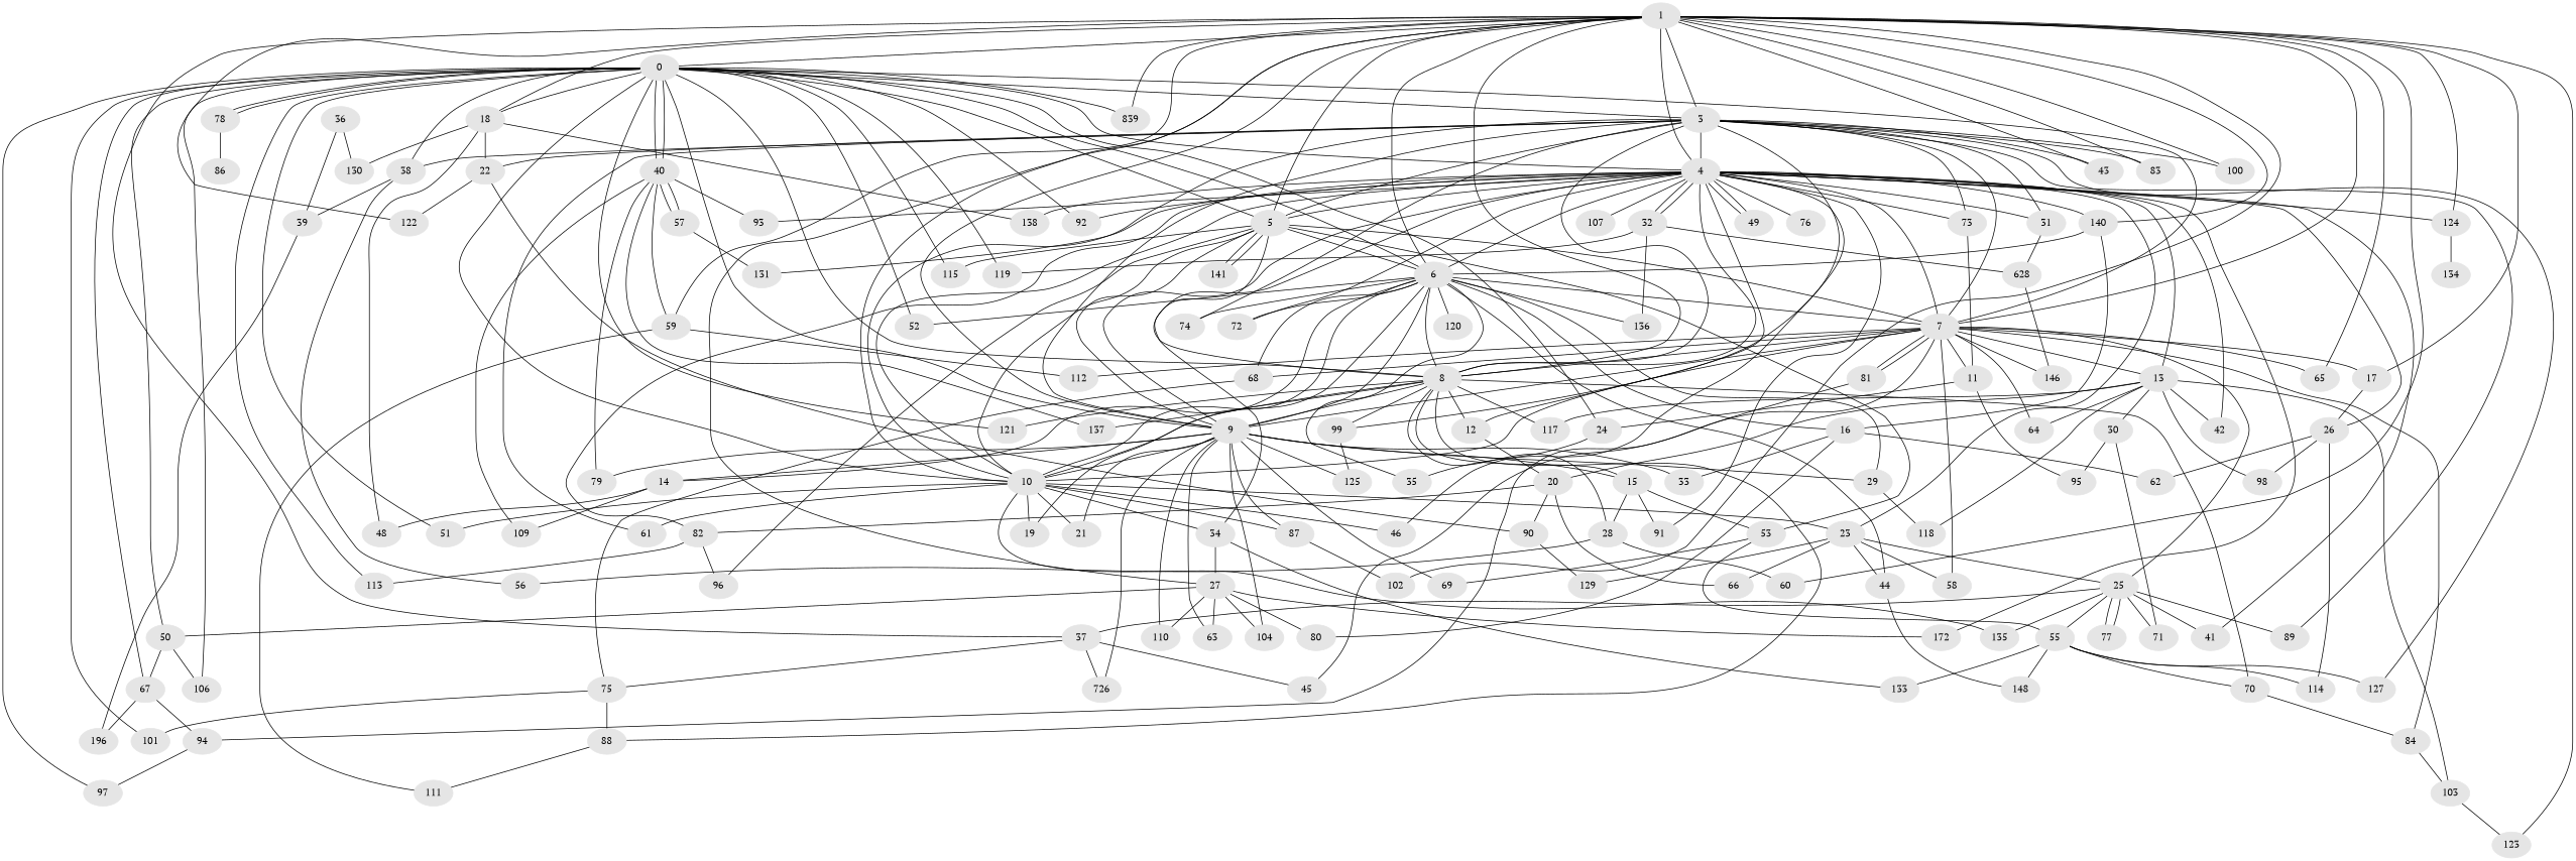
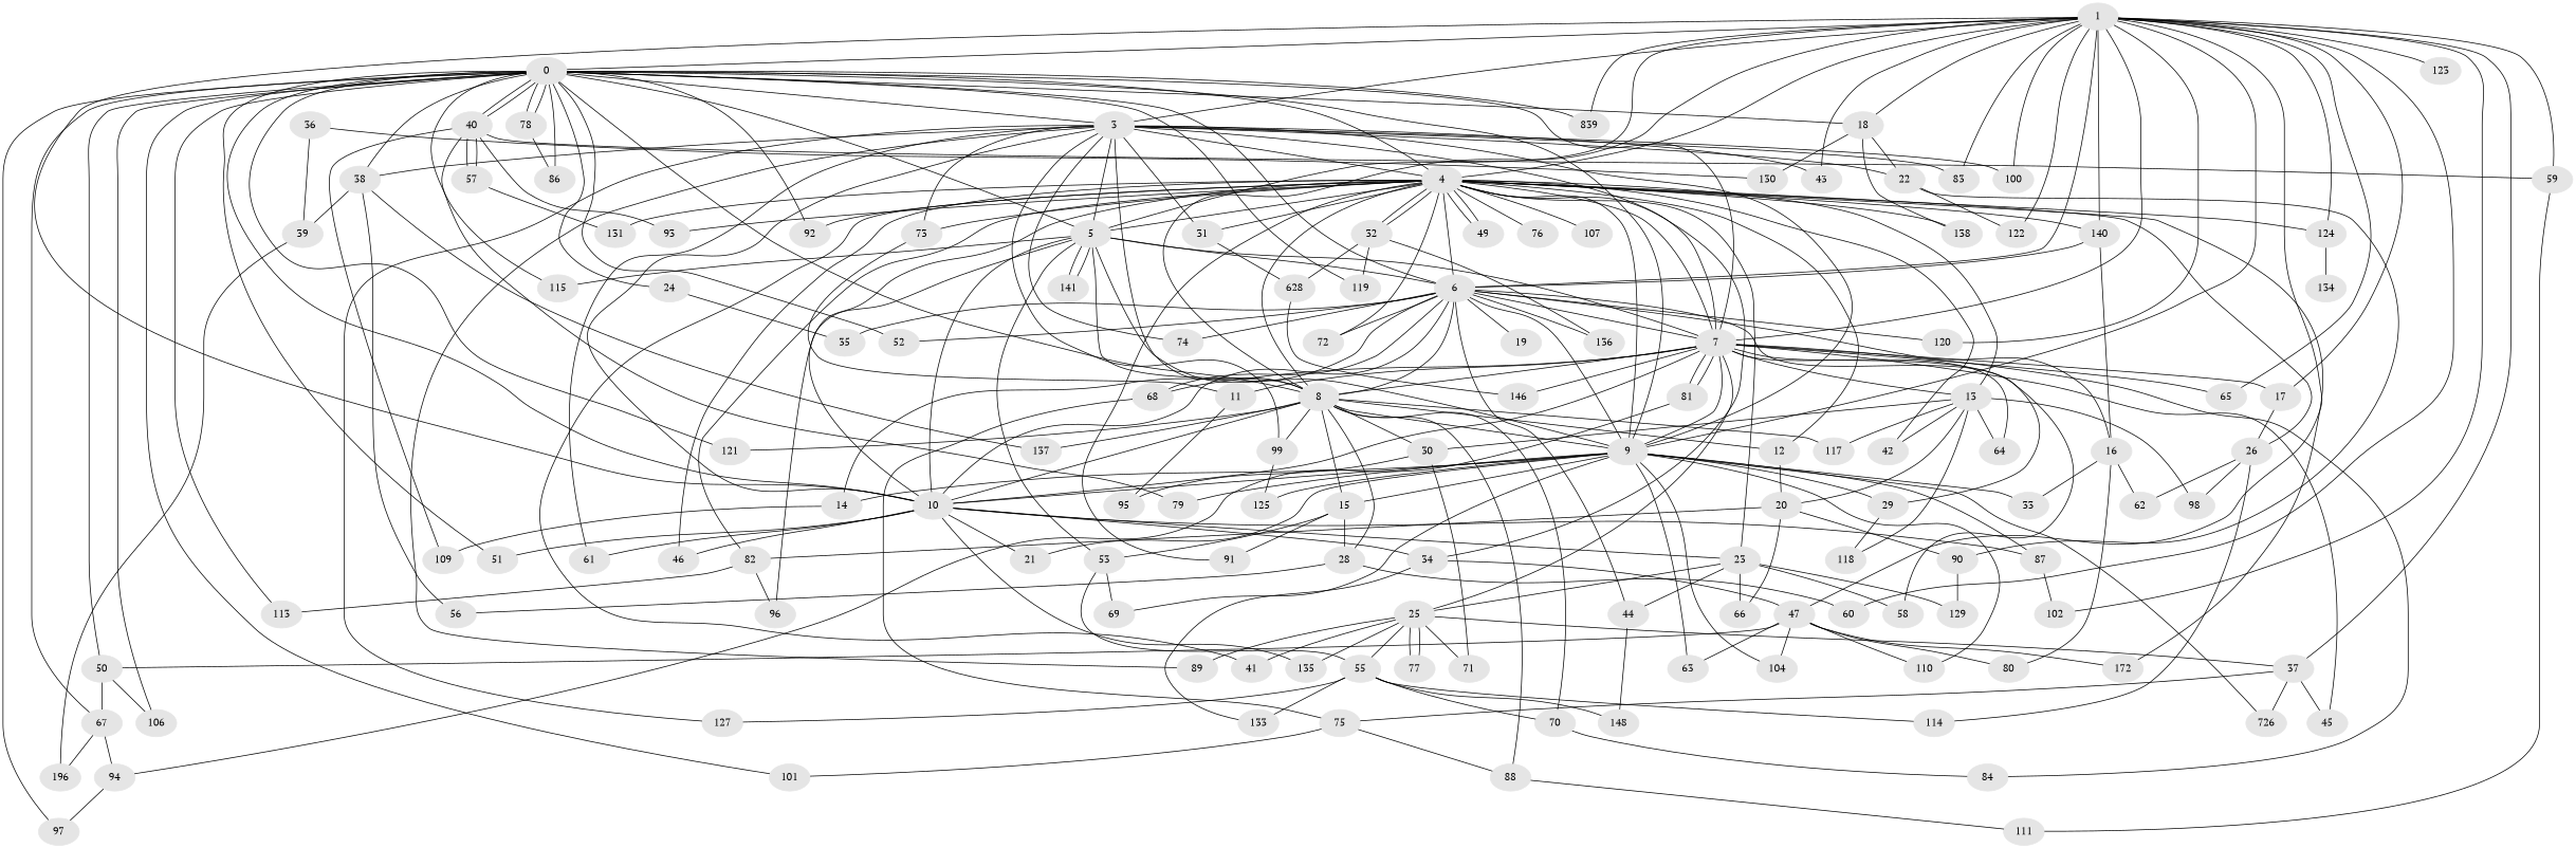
  graph {
    fontname="PT Serif"
    node [color=gray90 fontname="PT Serif" style=filled]
    edge [fontname="PT Serif"]
    n1 [label=0]
    1
    3
    4
    5
    6
    7
    8
    9
    10
    17
    18
    37
    43
-   47 [label=27]
+   47
    59
    60
    65
    83
    100
    102
    120
    122
    123
    124
    n26 [label=839]
    140
    24
    38
    40
    50
    51
    52
    67
    78
    86
    92
    97
    101
    106
    113
    115
    119
    121
    22
    31
    61
    73
    74
    89
    99
    127
    12
    13
    23
    26
    32
    34
    41
    42
    46
    49
    72
    76
    82
    91
    93
    107
    131
    n70 [label=172]
    138
    53
    96
    141
    16
    14
    19
    29
    35
    44
    68
    136
    11
    25
    45
    58
    64
    81
    84
-   112
    n91 [label=146]
    15
    28
    30
    70
    88
    117
    137
    21
    33
    63
    69
    79
    87
    104
    110
    125
    n108 [label=726]
    135
-   48
    130
    75
    80
    111
    134
    56
    39
    109
    57
    n120 [label=196]
    94
    95
    62
    90
    n125 [label=628]
    20
    98
-   103
    118
    66
    129
    114
    133
    55
    n135 [label=148]
    71
    77
    36
    n1 -- 3
    n1 -- 4
    n1 -- 5
    n1 -- 6
    n1 -- 7
    n1 -- 8
    n1 -- 9
    n1 -- 10
    n1 -- 18
    n1 -- n26
    n1 -- 24
    n1 -- 38
    n1 -- 40
    n1 -- 40
    n1 -- 50
    n1 -- 51
    n1 -- 52
    n1 -- 67
    n1 -- 78
    n1 -- 78
+   n1 -- 86
    n1 -- 92
    n1 -- 97
    n1 -- 101
    n1 -- 106
    n1 -- 113
    n1 -- 115
    n1 -- 119
    n1 -- 121
    1 -- n1
    1 -- 3
    1 -- 4
    1 -- 5
    1 -- 6
    1 -- 7
    1 -- 8
    1 -- 9
    1 -- 10
    1 -- 17
    1 -- 18
    1 -- 37
    1 -- 43
    1 -- 47
    1 -- 59
    1 -- 60
    1 -- 65
    1 -- 83
    1 -- 100
    1 -- 102
+   1 -- 120
    1 -- 122
    1 -- 123
    1 -- 124
    1 -- n26
    1 -- 140
    3 -- 4
    3 -- 5
    3 -- 7
    3 -- 8
    3 -- 9
    3 -- 10
    3 -- 43
    3 -- 83
    3 -- 100
    3 -- 38
    3 -- 22
    3 -- 31
    3 -- 61
    3 -- 73
    3 -- 74
    3 -- 89
    3 -- 99
    3 -- 127
    4 -- 5
    4 -- 6
    4 -- 7
    4 -- 8
    4 -- 9
    4 -- 10
    4 -- 124
    4 -- 140
    4 -- 92
    4 -- 31
    4 -- 73
    4 -- 12
    4 -- 13
    4 -- 23
    4 -- 26
    4 -- 32
    4 -- 32
    4 -- 34
    4 -- 41
    4 -- 42
    4 -- 46
    4 -- 49
    4 -- 49
    4 -- 72
    4 -- 76
    4 -- 82
    4 -- 91
    4 -- 93
    4 -- 107
    4 -- 131
    4 -- n70
    4 -- 138
    5 -- 6
    5 -- 7
    5 -- 8
    5 -- 9
    5 -- 10
    5 -- 115
    5 -- 53
    5 -- 96
    5 -- 141
    5 -- 141
    6 -- 7
    6 -- 8
    6 -- 9
    6 -- 10
    6 -- 120
    6 -- 52
    6 -- 74
    6 -- 72
    6 -- 16
    6 -- 14
    6 -- 19
    6 -- 29
    6 -- 35
    6 -- 44
    6 -- 68
    6 -- 136
    7 -- 8
    7 -- 9
    7 -- 10
    7 -- 17
    7 -- 65
    7 -- 13
    7 -- 68
    7 -- 11
    7 -- 25
    7 -- 45
    7 -- 58
    7 -- 64
    7 -- 81
    7 -- 81
    7 -- 84
-   7 -- 112
    7 -- n91
    8 -- 9
    8 -- 10
    8 -- 121
    8 -- 99
    8 -- 12
    8 -- 15
    8 -- 28
+   8 -- 30
    8 -- 70
    8 -- 88
    8 -- 117
    8 -- 137
    9 -- 10
    9 -- 14
    9 -- 29
    9 -- 15
    9 -- 21
    9 -- 33
    9 -- 63
    9 -- 69
    9 -- 79
    9 -- 87
    9 -- 104
    9 -- 110
    9 -- 125
    9 -- n108
    10 -- 51
    10 -- 61
    10 -- 23
    10 -- 34
    10 -- 46
-   10 -- 19
    10 -- 21
    10 -- 87
    10 -- 135
    17 -- 26
    18 -- 22
    18 -- 138
-   18 -- 48
    18 -- 130
    37 -- 45
    37 -- n108
    37 -- 75
    47 -- 50
    47 -- n70
    47 -- 63
    47 -- 104
    47 -- 110
    47 -- 80
-   59 -- 112
    59 -- 111
    124 -- 134
    140 -- 6
    140 -- 16
    24 -- 35
    38 -- 56
    38 -- 39
    40 -- 59
    40 -- 93
-   40 -- 137
+   38 -- 137
    40 -- 79
    40 -- 109
    40 -- 57
    40 -- 57
    50 -- 67
    50 -- 106
    67 -- n120
    67 -- 94
    78 -- 86
    22 -- 122
    22 -- 90
    31 -- n125
    73 -- 11
    99 -- 125
    12 -- 20
    13 -- 42
    13 -- 64
    13 -- 30
    13 -- 117
    13 -- 20
    13 -- 98
-   13 -- 103
    13 -- 118
    23 -- 44
    23 -- 25
    23 -- 58
    23 -- 66
    23 -- 129
    26 -- 62
    26 -- 98
    26 -- 114
    32 -- 119
    32 -- 136
    32 -- n125
    34 -- 47
    34 -- 133
    82 -- 113
    82 -- 96
    53 -- 69
    53 -- 55
    16 -- 33
    16 -- 80
    16 -- 62
-   14 -- 48
    14 -- 109
    29 -- 118
    44 -- n135
    68 -- 75
-   11 -- 24
    11 -- 95
    25 -- 37
    25 -- 89
    25 -- 41
    25 -- 135
    25 -- 55
    25 -- 71
    25 -- 77
    25 -- 77
    81 -- 94
-   84 -- 103
    15 -- 91
    15 -- 53
    15 -- 28
    28 -- 60
    28 -- 56
    30 -- 95
    30 -- 71
    70 -- 84
    88 -- 111
    87 -- 102
    75 -- 101
    75 -- 88
    39 -- n120
    57 -- 131
    94 -- 97
    90 -- 129
    n125 -- n91
    20 -- 82
    20 -- 90
    20 -- 66
-   103 -- 123
    55 -- 127
    55 -- 70
    55 -- 114
    55 -- 133
    55 -- n135
    36 -- 130
    36 -- 39
  }
